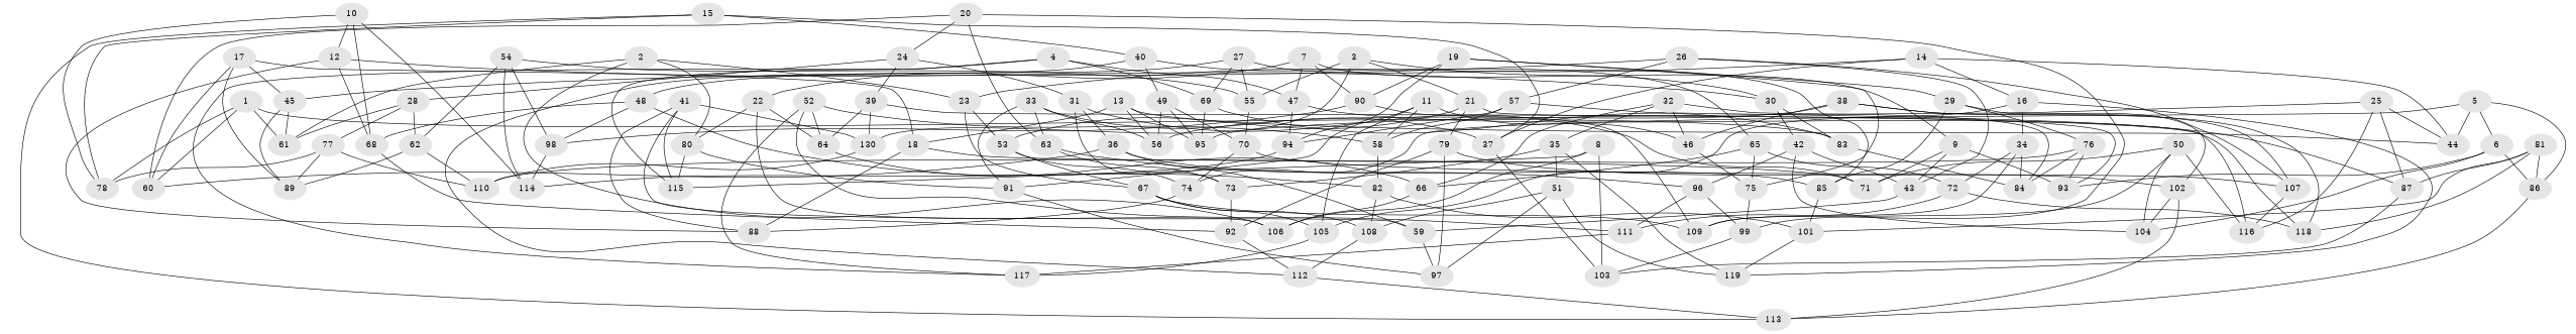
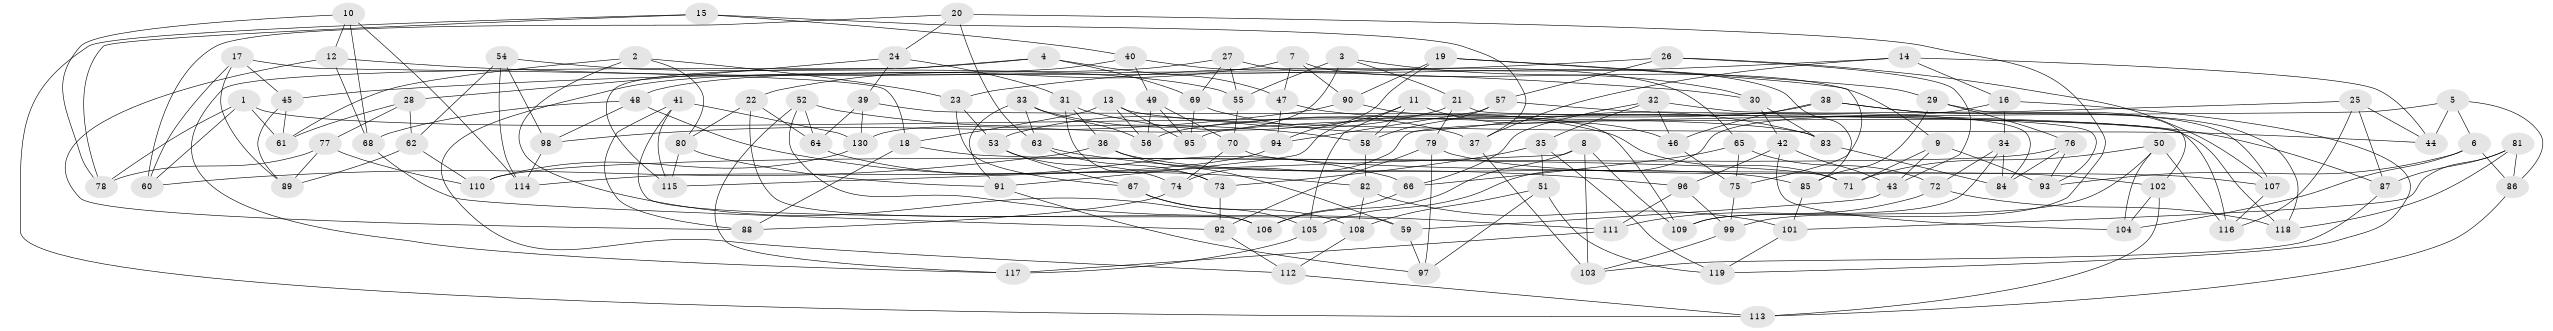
  graph {
    fontname="DejaVu Serif"
    node [color=gray90 fontname="DejaVu Serif" style=filled]
    edge [fontname="DejaVu Serif"]
    1
    60
    61
    78
    83
    84
    2
    23
    80
    106
    53
    67
    115
    91
    3
    21
    30
    55
    n19 [label=130]
    93
    79
    42
    70
    110
    4
    47
    69
    117
    94
    87
    95
    5
    6
    44
    74
    86
    104
    88
    113
    7
    9
    22
    90
    43
    71
    64
    109
    98
    8
    103
    59
    10
    12
    68
    114
    92
    11
    46
    58
    105
    75
    82
    97
    13
    18
    56
    14
    16
    37
    34
    119
    15
    40
    49
    65
    112
    72
    17
    45
    89
    19
    29
    85
    76
    102
    99
    20
    24
    63
    28
    31
    39
    73
    96
    66
    108
    62
    77
    36
    118
    25
    116
    26
    57
    107
    27
    48
    101
    32
    35
    51
    33
    111
    38
    41
    50
    52
    54
    81
    1 -- 60
    1 -- 61
    1 -- 78
    1 -- 83
    83 -- 84
    2 -- 61
    2 -- 23
    2 -- 80
    2 -- 106
    23 -- 53
    23 -- 67
    80 -- 115
    80 -- 91
    53 -- 67
    53 -- 74
    67 -- 105
    67 -- 108
    91 -- 97
    3 -- 21
    3 -- 30
    3 -- 55
    3 -- n19
    21 -- 53
    21 -- 93
    21 -- 79
    30 -- 83
    30 -- 42
    55 -- 70
    n19 -- 110
    79 -- 92
    79 -- 97
    79 -- 102
    42 -- 104
    42 -- 43
    42 -- 96
    70 -- 74
    70 -- 107
    4 -- 115
    4 -- 47
    4 -- 69
    4 -- 117
    47 -- 94
    47 -- 87
    69 -- 83
    69 -- 95
    94 -- 114
    87 -- 103
    5 -- 6
    5 -- 44
    5 -- 74
    5 -- 86
    6 -- 93
    6 -- 86
    6 -- 104
    74 -- 88
    86 -- 113
    7 -- 47
    7 -- 9
    7 -- 22
    7 -- 90
    9 -- 93
    9 -- 43
    9 -- 71
    22 -- 80
    22 -- 106
    22 -- 64
    90 -- 109
    90 -- 98
    43 -- 59
    64 -- 66
    98 -- 114
    8 -- 106
    8 -- 115
-   67 -- 109
+   8 -- 109
    8 -- 103
    59 -- 97
    10 -- 78
    10 -- 12
    10 -- 68
    10 -- 114
    12 -- 30
    12 -- 88
    12 -- 68
    68 -- 92
    92 -- 112
    11 -- 91
    11 -- 46
    11 -- 58
    11 -- 105
    46 -- 75
    58 -- 82
    105 -- 117
    75 -- 99
    82 -- 108
    82 -- 101
    13 -- 95
    13 -- 44
    13 -- 18
    13 -- 56
    18 -- 88
    18 -- 71
    14 -- 23
    14 -- 44
    14 -- 16
    14 -- 37
    16 -- 105
    16 -- 34
    16 -- 119
    37 -- 103
    34 -- 84
    34 -- 109
    34 -- 72
    15 -- 78
    15 -- 113
    15 -- 37
    15 -- 40
    40 -- 49
    40 -- 65
    40 -- 112
    49 -- 70
    49 -- 95
    49 -- 56
    65 -- 75
    65 -- 72
    65 -- 66
    112 -- 113
    72 -- 118
    72 -- 111
    17 -- 60
    17 -- 18
    17 -- 45
    17 -- 89
    45 -- 61
    45 -- 89
    19 -- 94
    19 -- 90
    19 -- 75
    19 -- 29
    29 -- 85
    29 -- 76
    29 -- 102
    85 -- 101
    76 -- 84
    76 -- 93
    76 -- 110
    102 -- 104
    102 -- 113
    99 -- 103
    20 -- 60
    20 -- 109
    20 -- 24
    20 -- 63
    24 -- 28
    24 -- 31
    24 -- 39
    63 -- 73
    63 -- 96
    28 -- 61
    28 -- 62
    28 -- 77
    31 -- 71
    31 -- 73
    31 -- 36
    39 -- n19
    39 -- 64
    39 -- 118
    73 -- 92
    96 -- 99
    96 -- 111
    66 -- 106
    108 -- 112
    62 -- 110
    62 -- 89
    77 -- 78
    77 -- 110
    77 -- 89
    36 -- 60
    36 -- 59
    36 -- 85
    25 -- 87
    25 -- 95
    25 -- 44
    25 -- 116
    26 -- 43
    26 -- 45
    26 -- 57
    26 -- 107
    57 -- 94
    57 -- 58
    57 -- 116
    107 -- 116
    27 -- 55
    27 -- 69
    27 -- 85
    27 -- 48
    48 -- 98
    48 -- 68
    48 -- 82
    101 -- 119
    32 -- 84
    32 -- 46
    32 -- 66
    32 -- 35
    35 -- 119
    35 -- 73
    35 -- 51
    51 -- 97
    51 -- 119
    51 -- 108
    33 -- 91
    33 -- 56
    33 -- 37
    33 -- 63
    111 -- 117
    38 -- 46
    38 -- 56
    38 -- 118
    38 -- 107
    41 -- 115
    41 -- n19
    41 -- 88
    41 -- 59
    50 -- 104
    50 -- 71
    50 -- 99
    50 -- 116
    52 -- 117
    52 -- 64
    52 -- 58
    52 -- 111
    54 -- 55
    54 -- 98
    54 -- 114
    54 -- 62
    81 -- 87
    81 -- 86
    81 -- 118
    81 -- 101
  }
